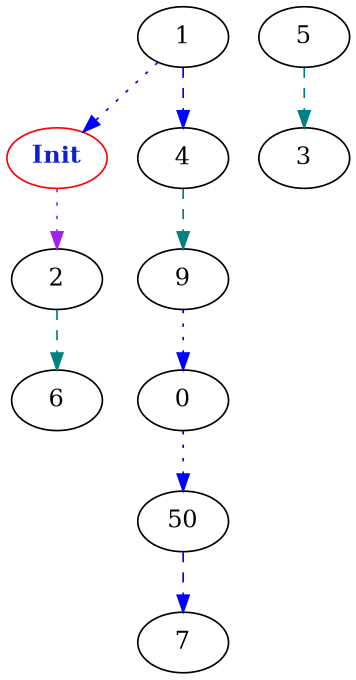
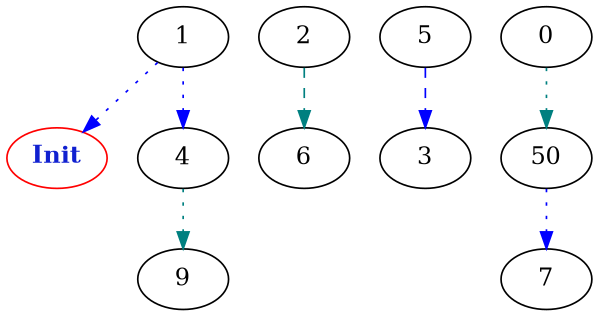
  digraph {
    edge [color=blue style=dotted weight=4.0]
    n1 [color=red fontcolor="#1020d0" label=<<b>Init</b>>]
    2
    6
    1
    4
    9
    5
    3
    n9 [label=0]
    n10 [label=50]
    7
-   n1 -> 2 [color=purple]
    2 -> 6 [color=teal style=dashed weight=3.0]
    1 -> n1 [weight=2.0]
-   1 -> 4 [style=dashed]
-   4 -> 9 [color=teal style=dashed weight=3.0]
-   9 -> n9 [weight=7.0]
-   5 -> 3 [color=teal style=dashed weight=6.0]
-   n9 -> n10 [weight=1.0]
-   n10 -> 7 [style=dashed weight=6.0]
+   1 -> 4
+   4 -> 9 [color=teal weight=3.0]
+   5 -> 3 [style=dashed weight=6.0]
+   n9 -> n10 [color=teal weight=1.0]
+   n10 -> 7 [weight=6.0]
  }
